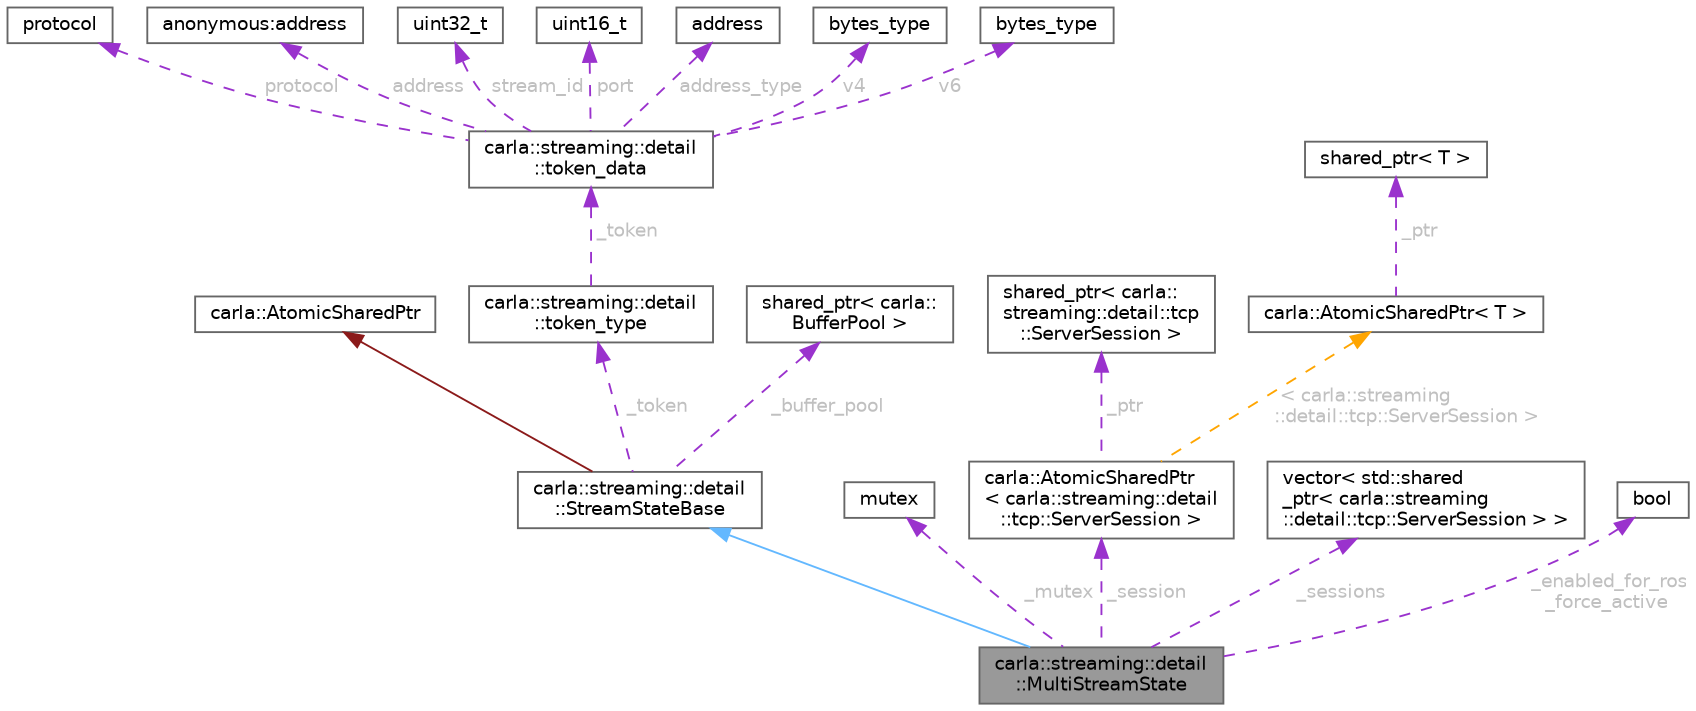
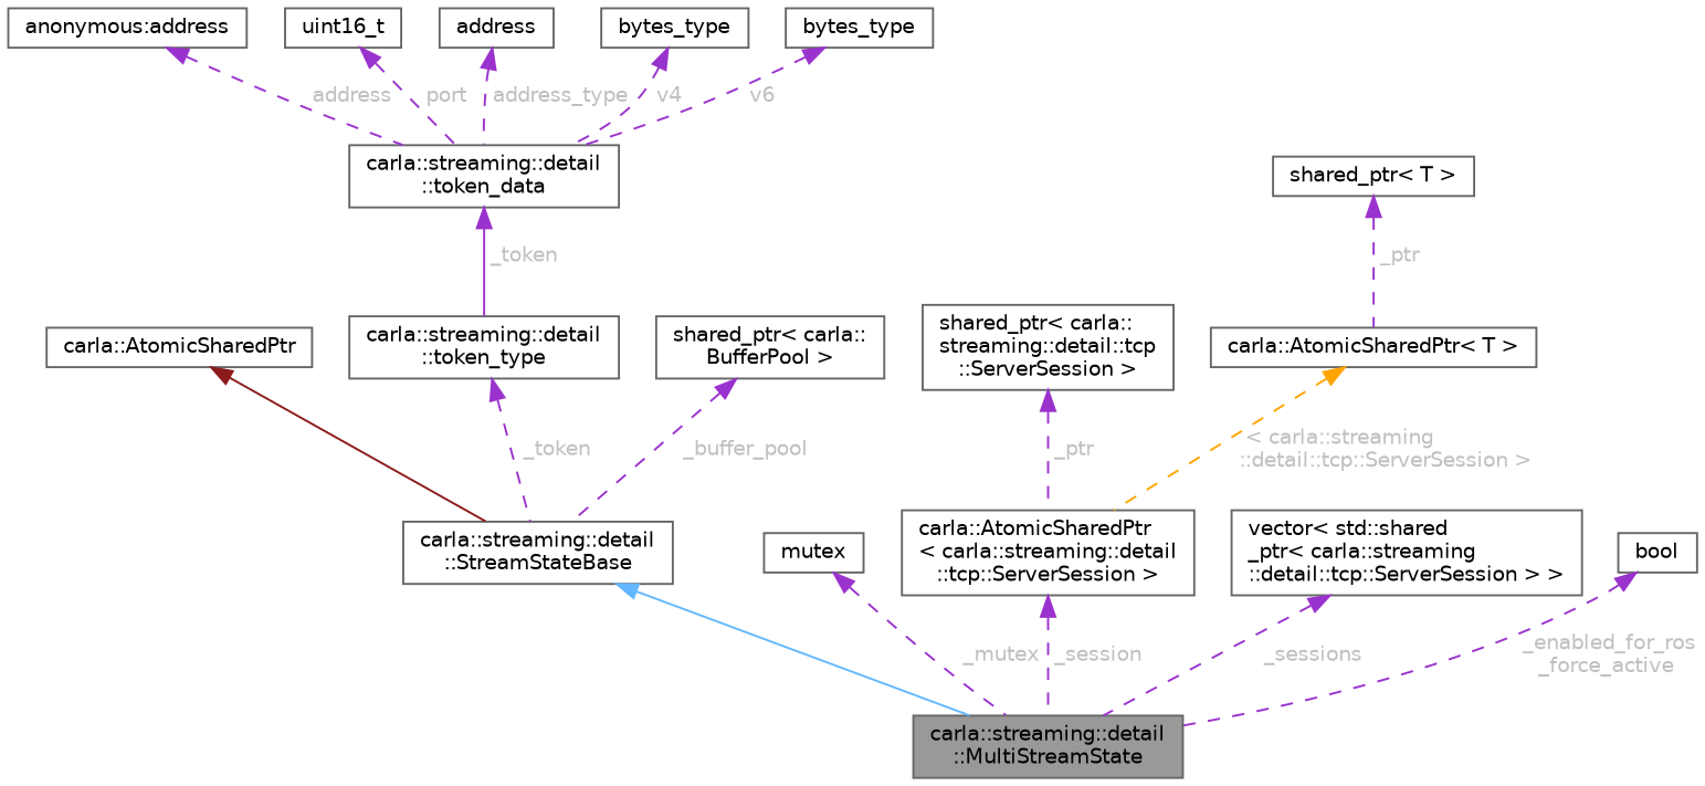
  digraph {
    rankdir=TB
    node [color=gray40 fillcolor=white fontname=Helvetica fontsize=10 shape=box style=filled]
    edge [color=darkorchid3 dir=back fontname=Helvetica fontsize=10 labelfontname=Helvetica labelfontsize=10 style=dashed fontcolor=grey]
    n1 [fillcolor=grey60 fontcolor=black height=0.2 label="carla::streaming::detail\l::MultiStreamState" width=0.4]
    n2 [height=0.2 label="carla::streaming::detail\l::StreamStateBase" width=0.4]
    n3 [height=0.2 label="carla::AtomicSharedPtr" width=0.4]
    n4 [height=0.2 label="carla::streaming::detail\l::token_type" width=0.4]
    n5 [height=0.2 label="carla::streaming::detail\l::token_data" width=0.4]
-   n6 [height=0.2 label=protocol width=0.4]
    n7 [height=0.2 label="anonymous:address" width=0.4]
-   n8 [height=0.2 label=uint32_t width=0.4]
    n9 [height=0.2 label=uint16_t width=0.4]
    n10 [height=0.2 label=address width=0.4]
    n11 [height=0.2 label=bytes_type width=0.4]
    n12 [height=0.2 label=bytes_type width=0.4]
    n13 [height=0.2 label="shared_ptr\< carla::\lBufferPool \>" width=0.4]
    n14 [height=0.2 label=mutex width=0.4]
    n15 [height=0.2 label="carla::AtomicSharedPtr\l\< carla::streaming::detail\l::tcp::ServerSession \>" width=0.4]
    n16 [height=0.2 label="shared_ptr\< carla::\lstreaming::detail::tcp\l::ServerSession \>" width=0.4]
    n17 [height=0.2 label="carla::AtomicSharedPtr\< T \>" width=0.4]
    n18 [height=0.2 label="shared_ptr\< T \>" width=0.4]
    n19 [height=0.2 label="vector\< std::shared\l_ptr\< carla::streaming\l::detail::tcp::ServerSession \> \>" width=0.4]
    n20 [height=0.2 label=bool width=0.4]
    n2 -> n1 [color=steelblue1 style=solid fontcolor=""]
    n3 -> n2 [color=firebrick4 style=solid fontcolor=""]
    n4 -> n2 [label=" _token"]
-   n5 -> n4 [label=" _token"]
-   n6 -> n5 [label=" protocol"]
+   n5 -> n4 [label=" _token" style=solid]
    n7 -> n5 [label=" address"]
-   n8 -> n5 [label=" stream_id"]
    n9 -> n5 [label=" port"]
    n10 -> n5 [label=" address_type"]
    n11 -> n5 [label=" v4"]
    n12 -> n5 [label=" v6"]
    n13 -> n2 [label=" _buffer_pool"]
    n14 -> n1 [label=" _mutex"]
    n15 -> n1 [label=" _session"]
    n16 -> n15 [label=" _ptr"]
    n17 -> n15 [color=orange label=" \< carla::streaming\l::detail::tcp::ServerSession \>"]
    n18 -> n17 [label=" _ptr"]
    n19 -> n1 [label=" _sessions"]
    n20 -> n1 [label=" _enabled_for_ros\n_force_active"]
  }
